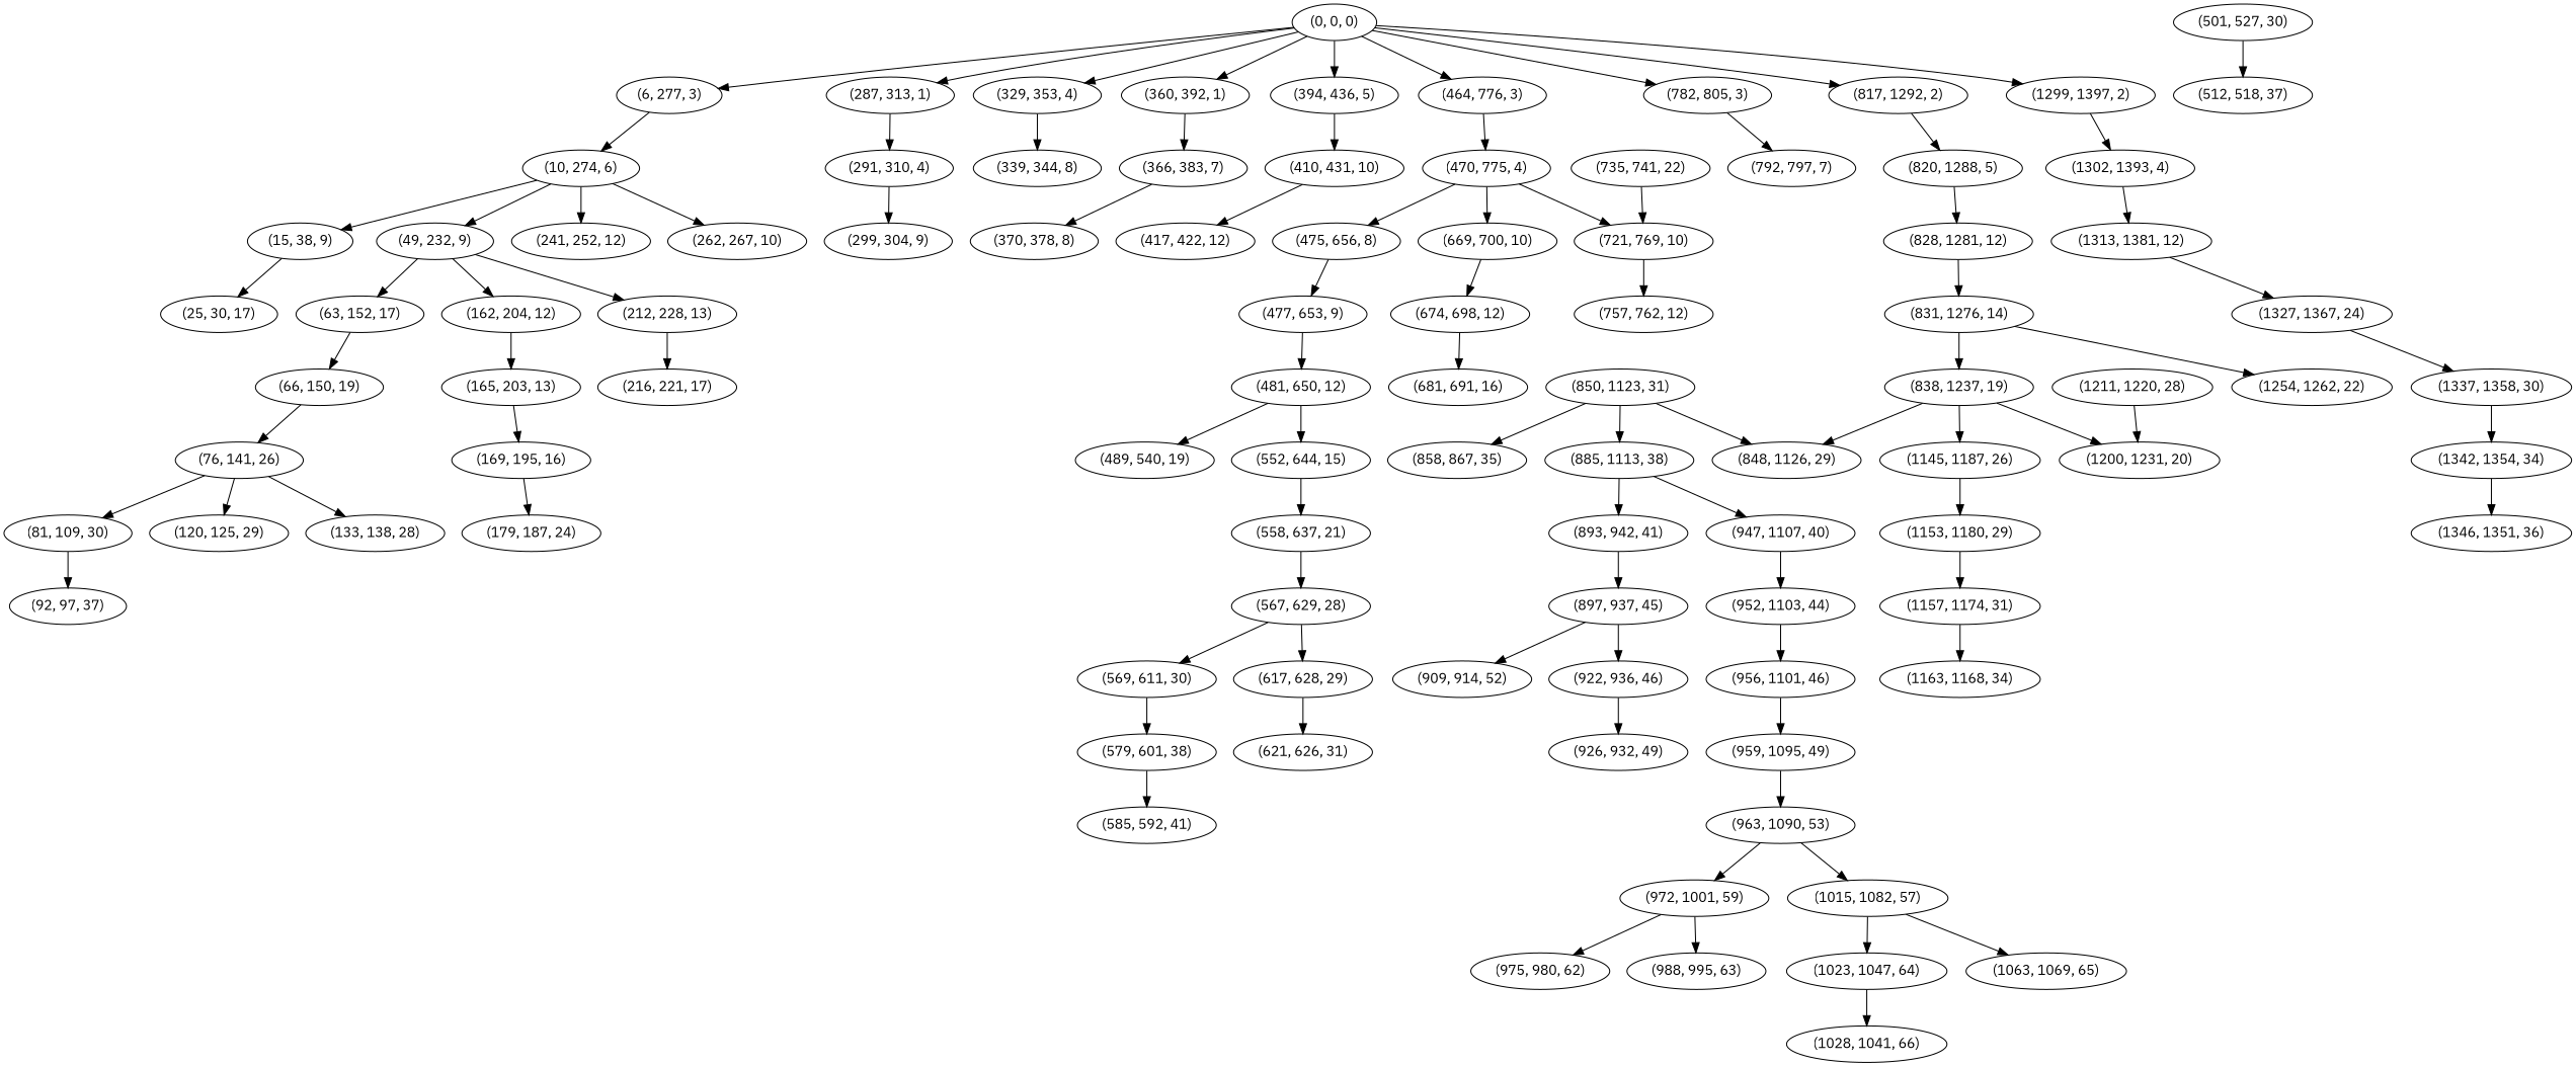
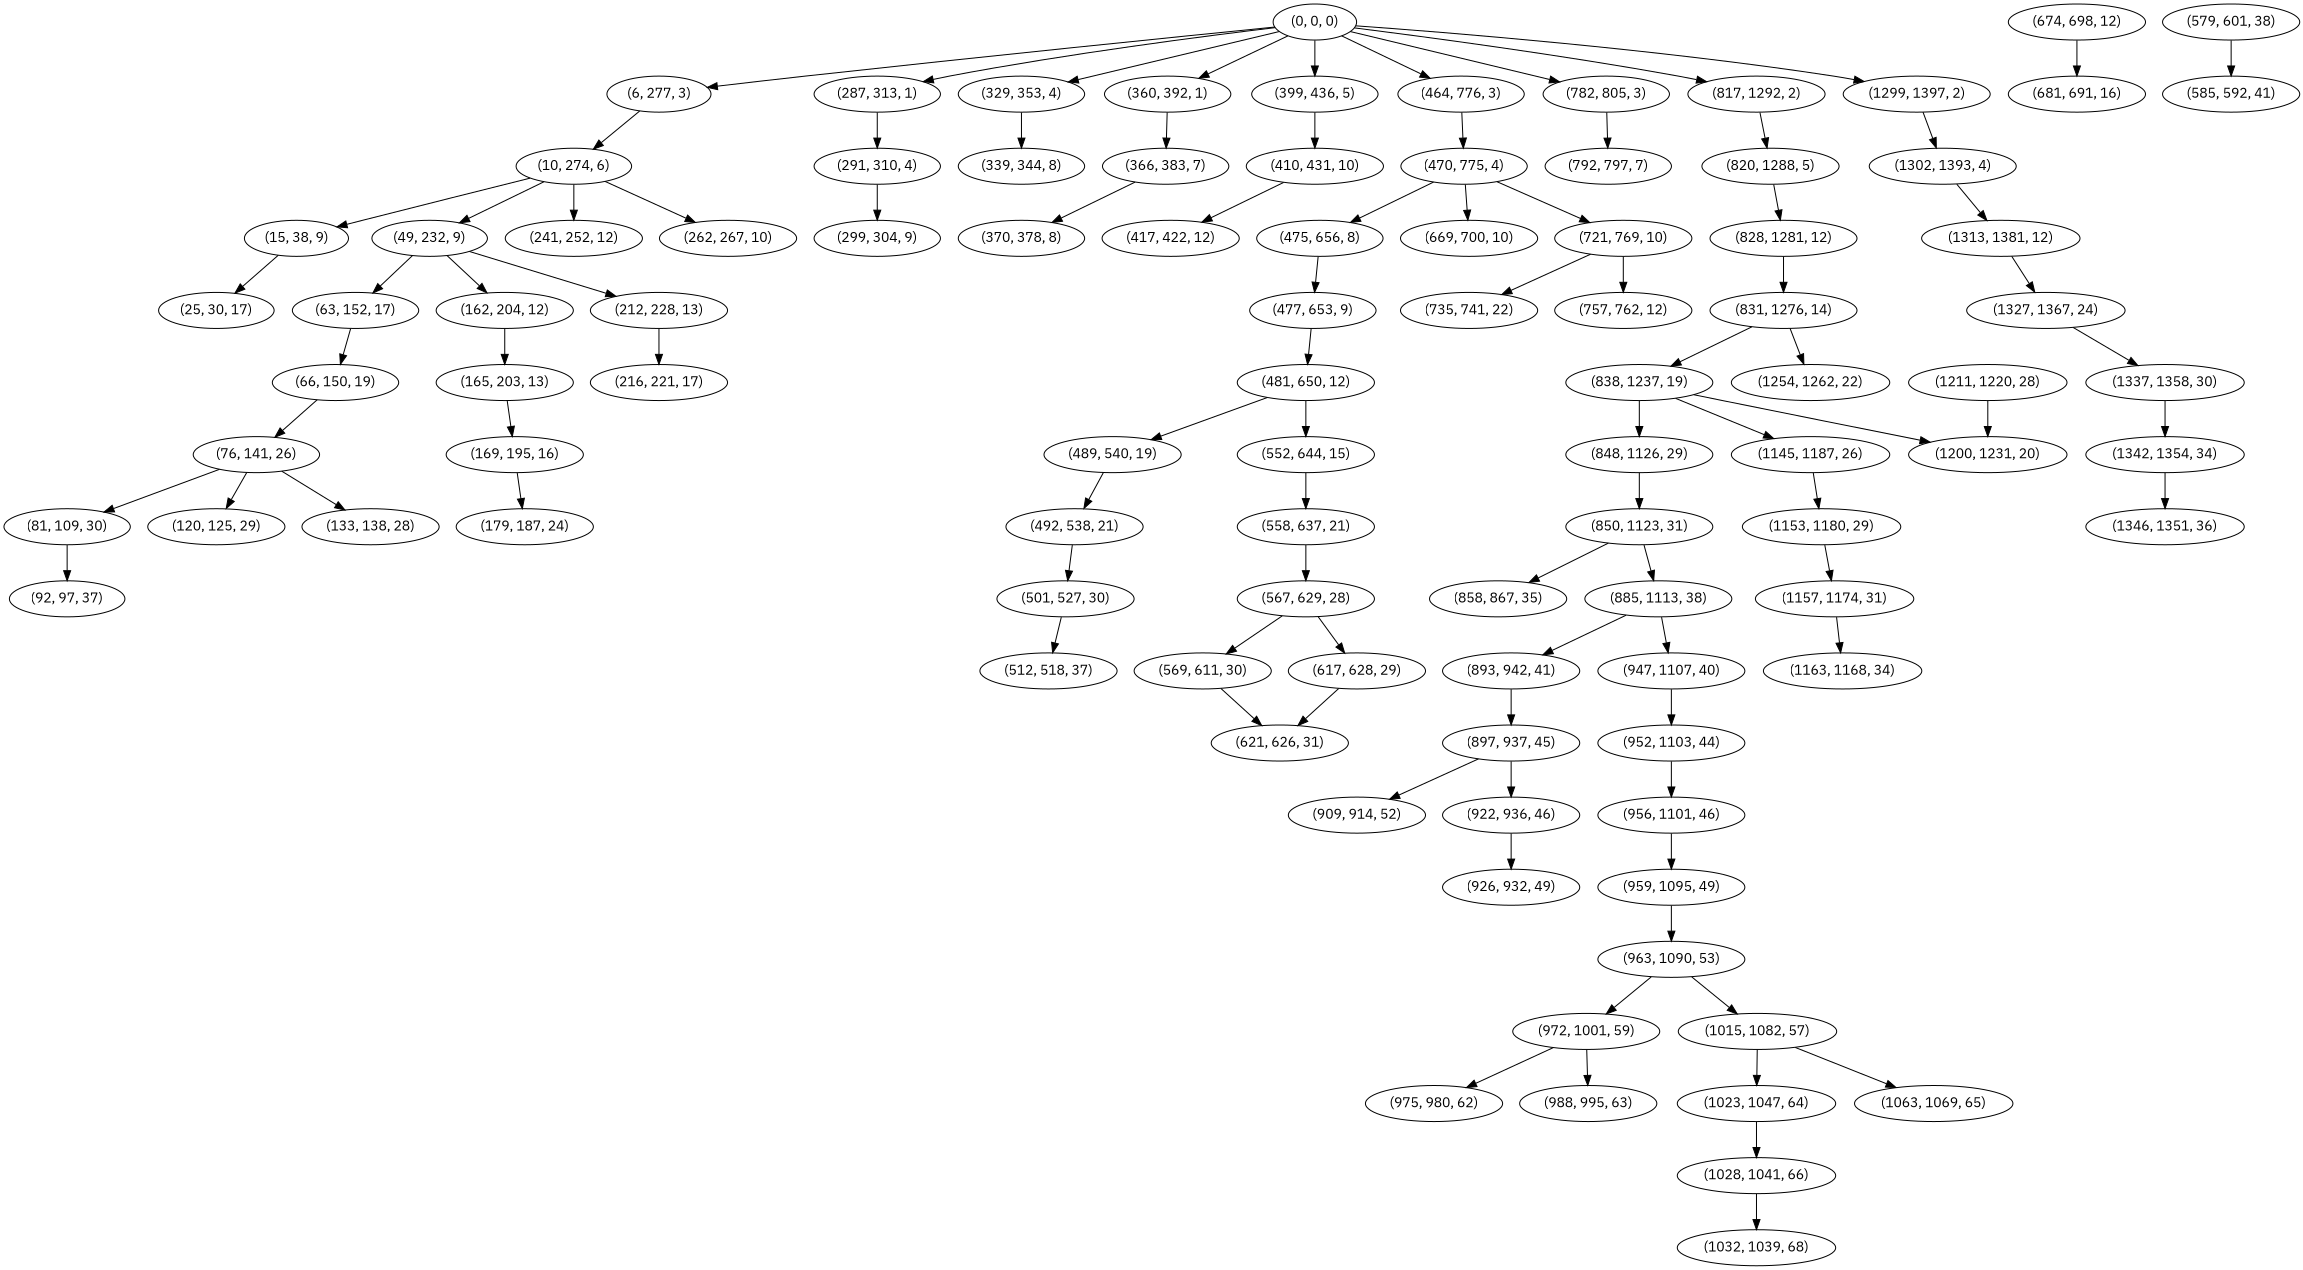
  digraph {
    fontname="IBM Plex Sans"
    node [fontname="IBM Plex Sans"]
    edge [fontname="IBM Plex Sans"]
    "(0, 0, 0)"
    "(6, 277, 3)"
    "(287, 313, 1)"
    "(329, 353, 4)"
    "(360, 392, 1)"
-   "(399, 436, 5)" [label="(394, 436, 5)"]
+   "(399, 436, 5)"
    "(464, 776, 3)"
    "(782, 805, 3)"
    "(817, 1292, 2)"
    "(1299, 1397, 2)"
    "(10, 274, 6)"
    "(291, 310, 4)"
    "(339, 344, 8)"
    "(366, 383, 7)"
    "(410, 431, 10)"
    "(470, 775, 4)"
    "(792, 797, 7)"
    "(820, 1288, 5)"
    "(1302, 1393, 4)"
    "(15, 38, 9)"
    "(49, 232, 9)"
    "(241, 252, 12)"
    "(262, 267, 10)"
    "(25, 30, 17)"
    "(63, 152, 17)"
    "(162, 204, 12)"
    "(212, 228, 13)"
    "(66, 150, 19)"
    "(165, 203, 13)"
    "(216, 221, 17)"
    "(76, 141, 26)"
    "(81, 109, 30)"
    "(120, 125, 29)"
    "(133, 138, 28)"
    "(92, 97, 37)"
    "(169, 195, 16)"
    "(179, 187, 24)"
    "(299, 304, 9)"
    "(370, 378, 8)"
    "(417, 422, 12)"
    "(475, 656, 8)"
    "(669, 700, 10)"
    "(721, 769, 10)"
    "(477, 653, 9)"
    "(674, 698, 12)"
    "(735, 741, 22)"
    "(757, 762, 12)"
    "(481, 650, 12)"
    "(489, 540, 19)"
    "(552, 644, 15)"
+   "(492, 538, 21)"
    "(558, 637, 21)"
    "(501, 527, 30)"
    "(512, 518, 37)"
    "(567, 629, 28)"
    "(569, 611, 30)"
    "(617, 628, 29)"
    "(579, 601, 38)"
    "(621, 626, 31)"
    "(585, 592, 41)"
    "(681, 691, 16)"
    "(828, 1281, 12)"
    "(831, 1276, 14)"
    "(838, 1237, 19)"
    "(1254, 1262, 22)"
    "(848, 1126, 29)"
    "(1145, 1187, 26)"
    "(1200, 1231, 20)"
    "(850, 1123, 31)"
    "(1153, 1180, 29)"
    "(858, 867, 35)"
    "(885, 1113, 38)"
    "(893, 942, 41)"
    "(947, 1107, 40)"
    "(897, 937, 45)"
    "(952, 1103, 44)"
    "(909, 914, 52)"
    "(922, 936, 46)"
    "(926, 932, 49)"
    "(956, 1101, 46)"
    "(959, 1095, 49)"
    "(963, 1090, 53)"
    "(972, 1001, 59)"
    "(1015, 1082, 57)"
    "(975, 980, 62)"
    "(988, 995, 63)"
    "(1023, 1047, 64)"
    "(1063, 1069, 65)"
    "(1028, 1041, 66)"
+   "(1032, 1039, 68)"
    "(1157, 1174, 31)"
    "(1163, 1168, 34)"
    "(1211, 1220, 28)"
    "(1313, 1381, 12)"
    "(1327, 1367, 24)"
    "(1337, 1358, 30)"
    "(1342, 1354, 34)"
    "(1346, 1351, 36)"
    "(0, 0, 0)" -> "(6, 277, 3)"
    "(0, 0, 0)" -> "(287, 313, 1)"
    "(0, 0, 0)" -> "(329, 353, 4)"
    "(0, 0, 0)" -> "(360, 392, 1)"
    "(0, 0, 0)" -> "(399, 436, 5)"
    "(0, 0, 0)" -> "(464, 776, 3)"
    "(0, 0, 0)" -> "(782, 805, 3)"
    "(0, 0, 0)" -> "(817, 1292, 2)"
    "(0, 0, 0)" -> "(1299, 1397, 2)"
    "(6, 277, 3)" -> "(10, 274, 6)"
    "(287, 313, 1)" -> "(291, 310, 4)"
    "(329, 353, 4)" -> "(339, 344, 8)"
    "(360, 392, 1)" -> "(366, 383, 7)"
    "(399, 436, 5)" -> "(410, 431, 10)"
    "(464, 776, 3)" -> "(470, 775, 4)"
    "(782, 805, 3)" -> "(792, 797, 7)"
    "(817, 1292, 2)" -> "(820, 1288, 5)"
    "(1299, 1397, 2)" -> "(1302, 1393, 4)"
    "(10, 274, 6)" -> "(15, 38, 9)"
    "(10, 274, 6)" -> "(49, 232, 9)"
    "(10, 274, 6)" -> "(241, 252, 12)"
    "(10, 274, 6)" -> "(262, 267, 10)"
    "(291, 310, 4)" -> "(299, 304, 9)"
    "(366, 383, 7)" -> "(370, 378, 8)"
    "(410, 431, 10)" -> "(417, 422, 12)"
    "(470, 775, 4)" -> "(475, 656, 8)"
    "(470, 775, 4)" -> "(669, 700, 10)"
    "(470, 775, 4)" -> "(721, 769, 10)"
    "(820, 1288, 5)" -> "(828, 1281, 12)"
    "(1302, 1393, 4)" -> "(1313, 1381, 12)"
    "(15, 38, 9)" -> "(25, 30, 17)"
    "(49, 232, 9)" -> "(63, 152, 17)"
    "(49, 232, 9)" -> "(162, 204, 12)"
    "(49, 232, 9)" -> "(212, 228, 13)"
    "(63, 152, 17)" -> "(66, 150, 19)"
    "(162, 204, 12)" -> "(165, 203, 13)"
    "(212, 228, 13)" -> "(216, 221, 17)"
    "(66, 150, 19)" -> "(76, 141, 26)"
    "(165, 203, 13)" -> "(169, 195, 16)"
    "(76, 141, 26)" -> "(81, 109, 30)"
    "(76, 141, 26)" -> "(120, 125, 29)"
    "(76, 141, 26)" -> "(133, 138, 28)"
    "(81, 109, 30)" -> "(92, 97, 37)"
    "(169, 195, 16)" -> "(179, 187, 24)"
    "(475, 656, 8)" -> "(477, 653, 9)"
-   "(669, 700, 10)" -> "(674, 698, 12)"
-   "(735, 741, 22)" -> "(721, 769, 10)"
+   "(721, 769, 10)" -> "(735, 741, 22)"
    "(721, 769, 10)" -> "(757, 762, 12)"
    "(477, 653, 9)" -> "(481, 650, 12)"
    "(674, 698, 12)" -> "(681, 691, 16)"
    "(481, 650, 12)" -> "(489, 540, 19)"
    "(481, 650, 12)" -> "(552, 644, 15)"
+   "(489, 540, 19)" -> "(492, 538, 21)"
    "(552, 644, 15)" -> "(558, 637, 21)"
+   "(492, 538, 21)" -> "(501, 527, 30)"
    "(558, 637, 21)" -> "(567, 629, 28)"
    "(501, 527, 30)" -> "(512, 518, 37)"
    "(567, 629, 28)" -> "(569, 611, 30)"
    "(567, 629, 28)" -> "(617, 628, 29)"
-   "(569, 611, 30)" -> "(579, 601, 38)"
+   "(569, 611, 30)" -> "(621, 626, 31)"
    "(617, 628, 29)" -> "(621, 626, 31)"
    "(579, 601, 38)" -> "(585, 592, 41)"
    "(828, 1281, 12)" -> "(831, 1276, 14)"
    "(831, 1276, 14)" -> "(838, 1237, 19)"
    "(831, 1276, 14)" -> "(1254, 1262, 22)"
    "(838, 1237, 19)" -> "(848, 1126, 29)"
    "(838, 1237, 19)" -> "(1145, 1187, 26)"
    "(838, 1237, 19)" -> "(1200, 1231, 20)"
-   "(850, 1123, 31)" -> "(848, 1126, 29)"
+   "(848, 1126, 29)" -> "(850, 1123, 31)"
    "(1145, 1187, 26)" -> "(1153, 1180, 29)"
    "(850, 1123, 31)" -> "(858, 867, 35)"
    "(850, 1123, 31)" -> "(885, 1113, 38)"
    "(1153, 1180, 29)" -> "(1157, 1174, 31)"
    "(885, 1113, 38)" -> "(893, 942, 41)"
    "(885, 1113, 38)" -> "(947, 1107, 40)"
    "(893, 942, 41)" -> "(897, 937, 45)"
    "(947, 1107, 40)" -> "(952, 1103, 44)"
    "(897, 937, 45)" -> "(909, 914, 52)"
    "(897, 937, 45)" -> "(922, 936, 46)"
    "(952, 1103, 44)" -> "(956, 1101, 46)"
    "(922, 936, 46)" -> "(926, 932, 49)"
    "(956, 1101, 46)" -> "(959, 1095, 49)"
    "(959, 1095, 49)" -> "(963, 1090, 53)"
    "(963, 1090, 53)" -> "(972, 1001, 59)"
    "(963, 1090, 53)" -> "(1015, 1082, 57)"
    "(972, 1001, 59)" -> "(975, 980, 62)"
    "(972, 1001, 59)" -> "(988, 995, 63)"
    "(1015, 1082, 57)" -> "(1023, 1047, 64)"
    "(1015, 1082, 57)" -> "(1063, 1069, 65)"
    "(1023, 1047, 64)" -> "(1028, 1041, 66)"
+   "(1028, 1041, 66)" -> "(1032, 1039, 68)"
    "(1157, 1174, 31)" -> "(1163, 1168, 34)"
    "(1211, 1220, 28)" -> "(1200, 1231, 20)"
    "(1313, 1381, 12)" -> "(1327, 1367, 24)"
    "(1327, 1367, 24)" -> "(1337, 1358, 30)"
    "(1337, 1358, 30)" -> "(1342, 1354, 34)"
    "(1342, 1354, 34)" -> "(1346, 1351, 36)"
  }
